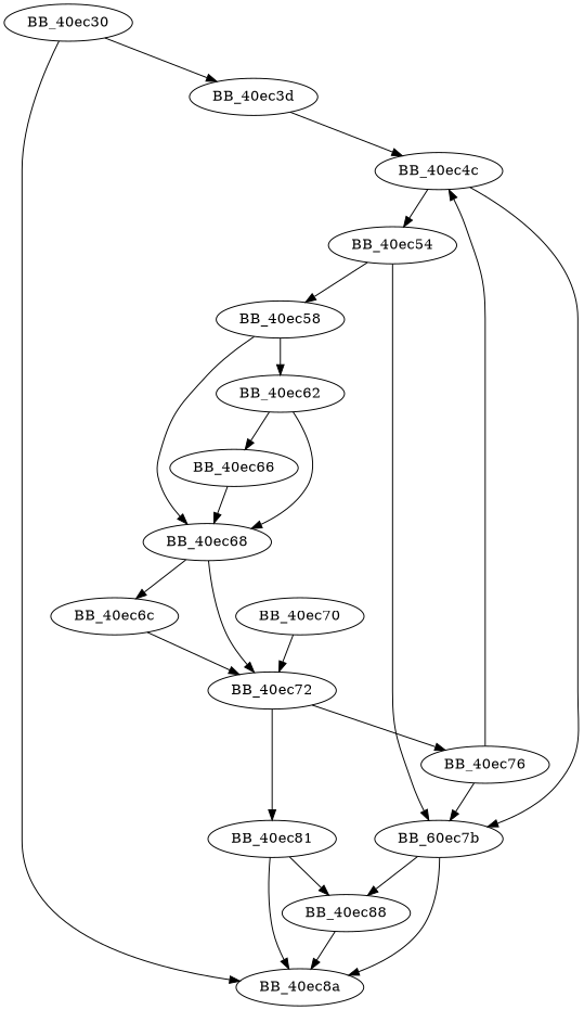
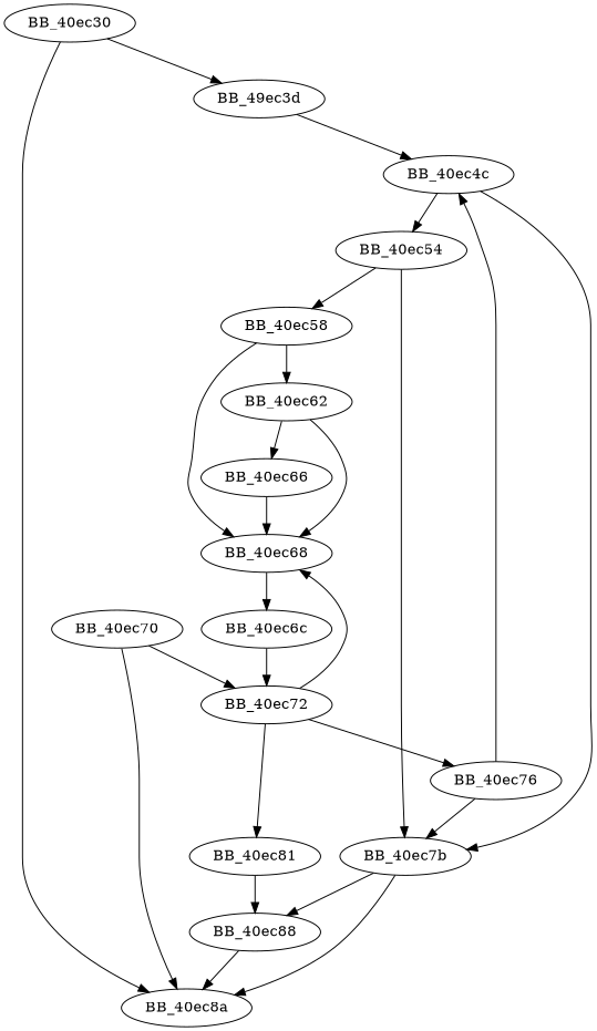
  digraph {
    BB_40ec30
-   BB_40ec3d
+   BB_40ec3d [label=BB_49ec3d]
    BB_40ec8a
    BB_40ec4c
    BB_40ec54
-   BB_40ec7b [label=BB_60ec7b]
+   BB_40ec7b
    BB_40ec58
    BB_40ec88
    BB_40ec62
    BB_40ec68
    BB_40ec81
    BB_40ec66
    BB_40ec6c
    BB_40ec72
    BB_40ec76
    BB_40ec70
    BB_40ec30 -> BB_40ec3d
    BB_40ec30 -> BB_40ec8a
    BB_40ec3d -> BB_40ec4c
    BB_40ec4c -> BB_40ec54
    BB_40ec4c -> BB_40ec7b
    BB_40ec54 -> BB_40ec7b
    BB_40ec54 -> BB_40ec58
    BB_40ec7b -> BB_40ec8a
    BB_40ec7b -> BB_40ec88
    BB_40ec58 -> BB_40ec62
    BB_40ec58 -> BB_40ec68
    BB_40ec88 -> BB_40ec8a
    BB_40ec62 -> BB_40ec68
    BB_40ec62 -> BB_40ec66
    BB_40ec68 -> BB_40ec6c
-   BB_40ec68 -> BB_40ec72
-   BB_40ec81 -> BB_40ec8a
+   BB_40ec72 -> BB_40ec68
+   BB_40ec70 -> BB_40ec8a
    BB_40ec81 -> BB_40ec88
    BB_40ec66 -> BB_40ec68
    BB_40ec6c -> BB_40ec72
    BB_40ec72 -> BB_40ec81
    BB_40ec72 -> BB_40ec76
    BB_40ec76 -> BB_40ec4c
    BB_40ec76 -> BB_40ec7b
    BB_40ec70 -> BB_40ec72
  }
